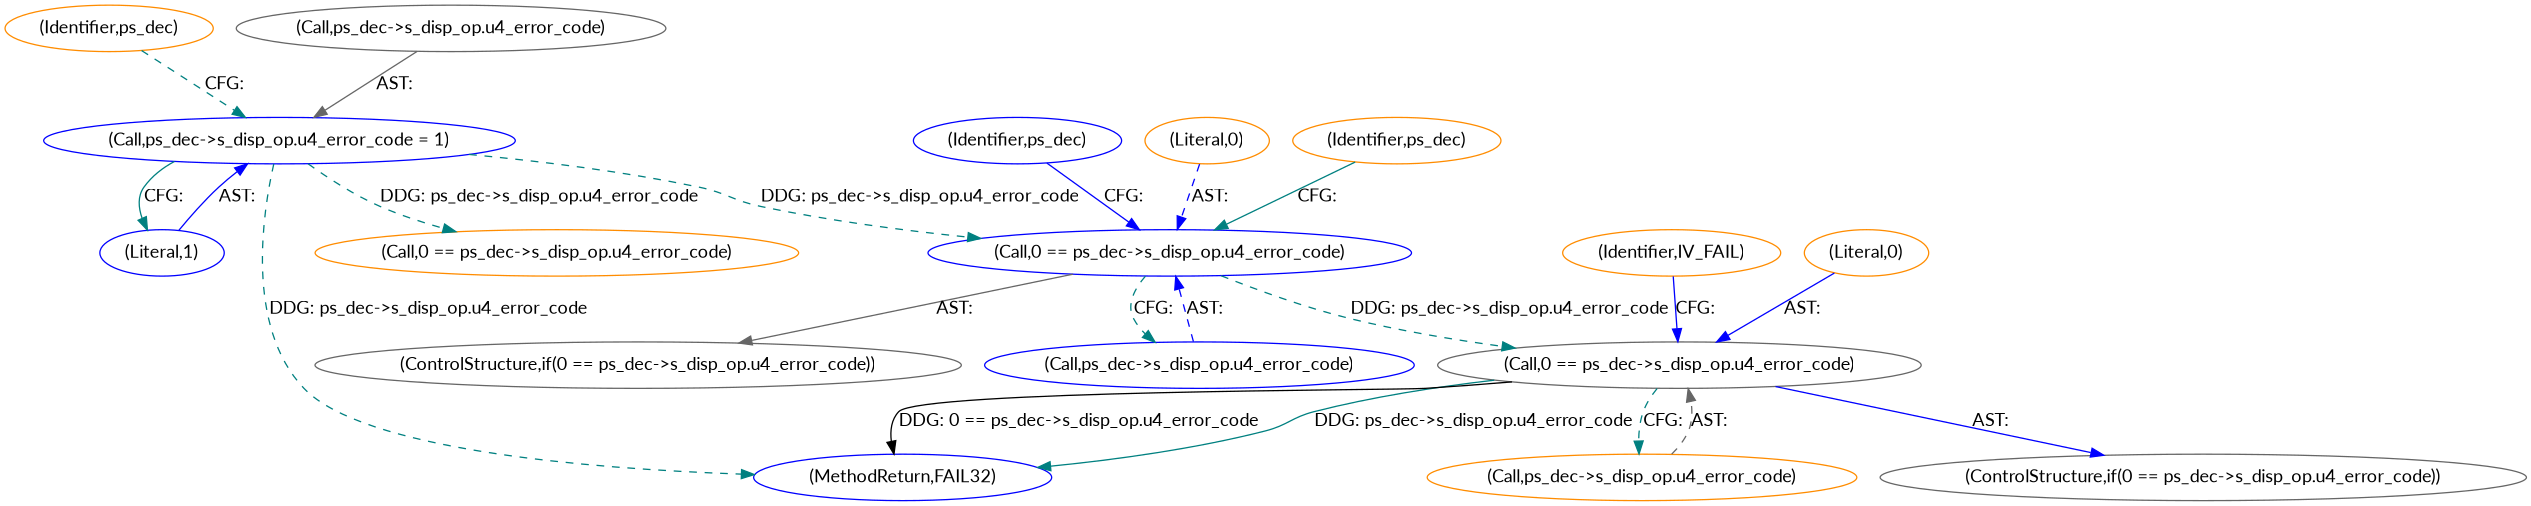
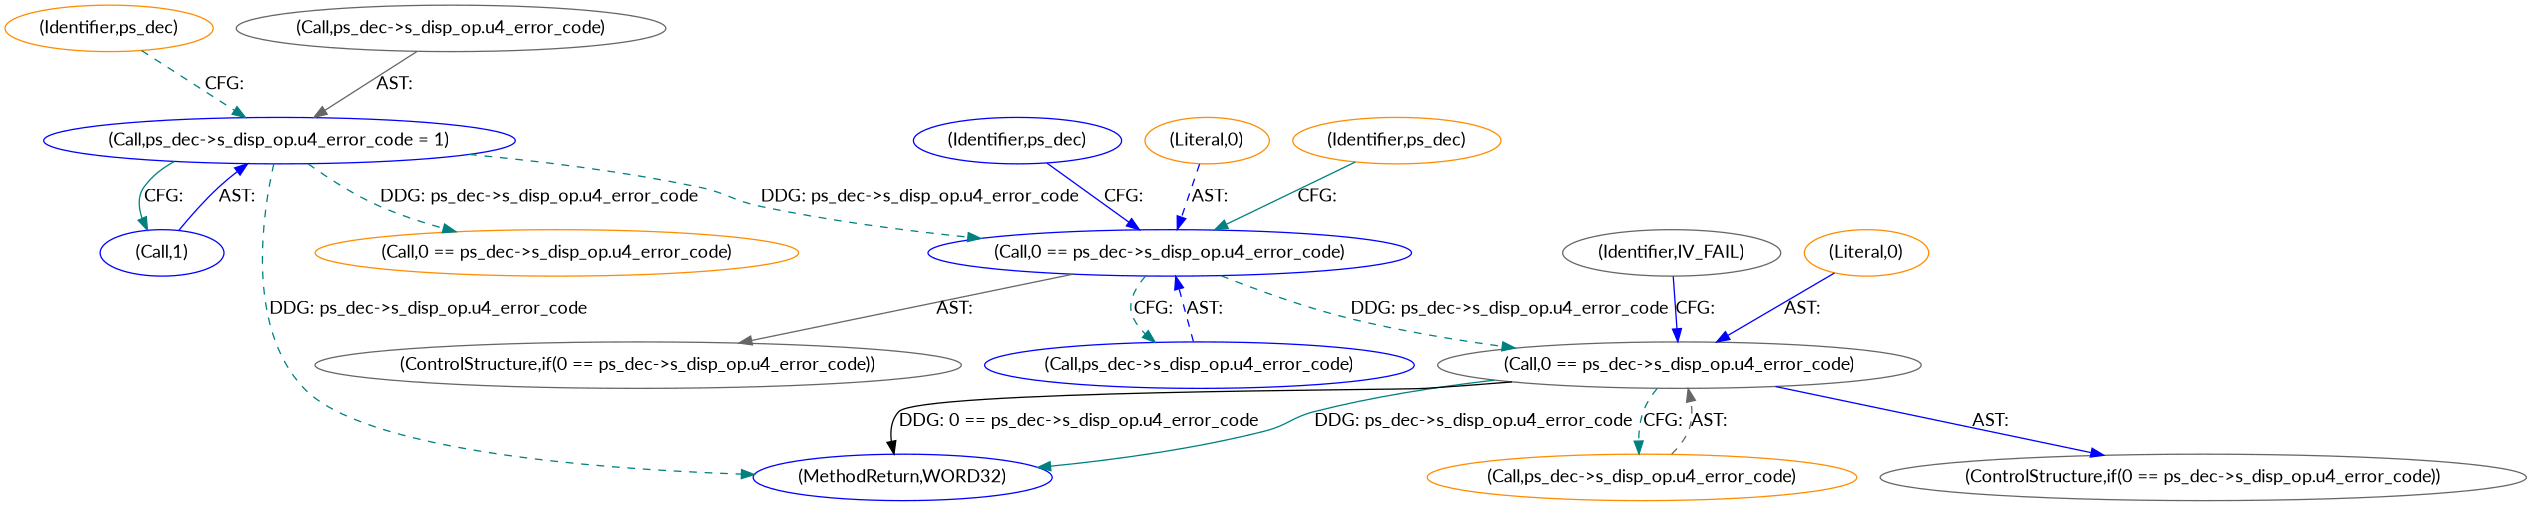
  digraph {
    fontname=Lato
    node [color=darkorange fontname=Lato]
    edge [color=teal fontname=Lato style=solid]
    n1 [color=blue label="(Call,0 == ps_dec->s_disp_op.u4_error_code)"]
    n2 [color=gray40 label="(Call,0 == ps_dec->s_disp_op.u4_error_code)"]
    n3 [color=gray40 label="(ControlStructure,if(0 == ps_dec->s_disp_op.u4_error_code))"]
    n4 [color=blue label="(Call,ps_dec->s_disp_op.u4_error_code)"]
-   n5 [color=blue label="(MethodReturn,FAIL32)"]
+   n5 [color=blue label="(MethodReturn,WORD32)"]
    n6 [label="(Call,ps_dec->s_disp_op.u4_error_code)"]
    n7 [color=gray40 label="(ControlStructure,if(0 == ps_dec->s_disp_op.u4_error_code))"]
    n8 [color=blue label="(Call,ps_dec->s_disp_op.u4_error_code = 1)"]
    n9 [label="(Call,0 == ps_dec->s_disp_op.u4_error_code)"]
-   n10 [color=blue label="(Literal,1)"]
-   n11 [label="(Identifier,IV_FAIL)"]
+   n10 [color=blue label="(Call,1)"]
+   n11 [color=gray40 label="(Identifier,IV_FAIL)"]
    n12 [color=blue label="(Identifier,ps_dec)"]
    n13 [label="(Identifier,ps_dec)"]
    n14 [label="(Literal,0)"]
    n15 [label="(Literal,0)"]
    n16 [color=gray40 label="(Call,ps_dec->s_disp_op.u4_error_code)"]
    n17 [label="(Identifier,ps_dec)"]
    n1 -> n2 [label="DDG: ps_dec->s_disp_op.u4_error_code" style=dashed]
    n1 -> n3 [color=gray40 label="AST: "]
    n1 -> n4 [label="CFG: " style=dashed]
    n2 -> n5 [label="DDG: ps_dec->s_disp_op.u4_error_code"]
    n2 -> n5 [color=black label="DDG: 0 == ps_dec->s_disp_op.u4_error_code"]
    n2 -> n6 [label="CFG: " style=dashed]
    n2 -> n7 [color=blue label="AST: "]
    n4 -> n1 [color=blue label="AST: " style=dashed]
    n6 -> n2 [color=gray40 label="AST: " style=dashed]
    n8 -> n1 [label="DDG: ps_dec->s_disp_op.u4_error_code" style=dashed]
    n8 -> n5 [label="DDG: ps_dec->s_disp_op.u4_error_code" style=dashed]
    n8 -> n9 [label="DDG: ps_dec->s_disp_op.u4_error_code" style=dashed]
    n8 -> n10 [label="CFG: "]
    n10 -> n8 [color=blue label="AST: "]
    n11 -> n2 [color=blue label="CFG: "]
    n12 -> n1 [color=blue label="CFG: "]
    n13 -> n8 [label="CFG: " style=dashed]
    n14 -> n1 [color=blue label="AST: " style=dashed]
    n15 -> n2 [color=blue label="AST: "]
    n16 -> n8 [color=gray40 label="AST: "]
    n17 -> n1 [label="CFG: "]
  }
